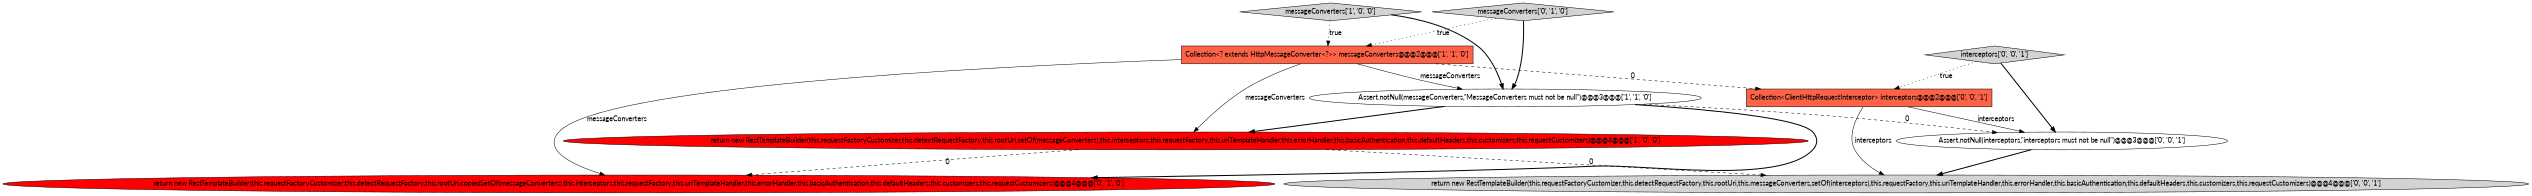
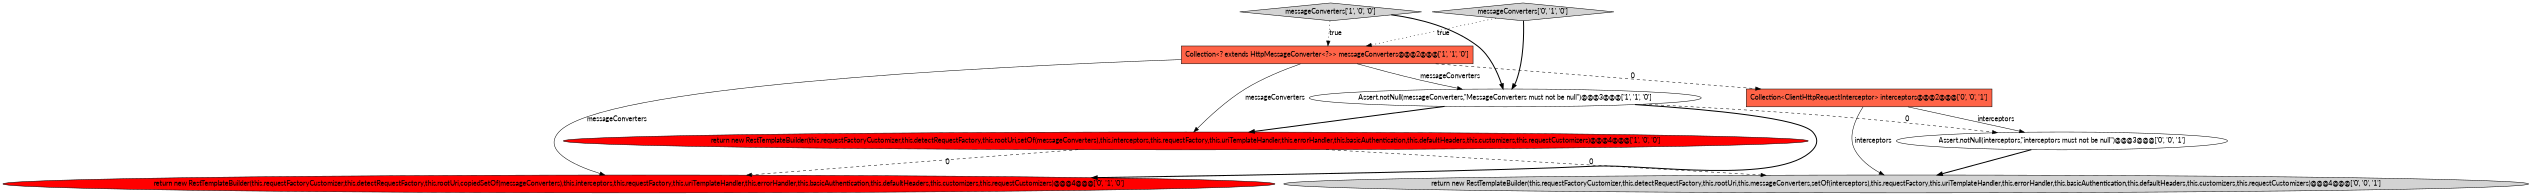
  digraph {
    fontname=Lato
    node [fillcolor=lightgray shape=ellipse style=filled fontname=Lato]
    edge [style=bold fontname=Lato]
    n1 [fillcolor=white label="Assert.notNull(interceptors,\"interceptors must not be null\")@@@3@@@['0', '0', '1']"]
    n2 [label="return new RestTemplateBuilder(this.requestFactoryCustomizer,this.detectRequestFactory,this.rootUri,this.messageConverters,setOf(interceptors),this.requestFactory,this.uriTemplateHandler,this.errorHandler,this.basicAuthentication,this.defaultHeaders,this.customizers,this.requestCustomizers)@@@4@@@['0', '0', '1']"]
    n3 [label="messageConverters['1', '0', '0']" shape=diamond]
    n4 [fillcolor=white label="Assert.notNull(messageConverters,\"MessageConverters must not be null\")@@@3@@@['1', '1', '0']"]
    n5 [fillcolor=tomato label="Collection<? extends HttpMessageConverter<?>> messageConverters@@@2@@@['1', '1', '0']" shape=box]
    n6 [fillcolor=tomato label="Collection<ClientHttpRequestInterceptor> interceptors@@@2@@@['0', '0', '1']" shape=box]
    n7 [fillcolor=red label="return new RestTemplateBuilder(this.requestFactoryCustomizer,this.detectRequestFactory,this.rootUri,setOf(messageConverters),this.interceptors,this.requestFactory,this.uriTemplateHandler,this.errorHandler,this.basicAuthentication,this.defaultHeaders,this.customizers,this.requestCustomizers)@@@4@@@['1', '0', '0']"]
    n8 [fillcolor=red label="return new RestTemplateBuilder(this.requestFactoryCustomizer,this.detectRequestFactory,this.rootUri,copiedSetOf(messageConverters),this.interceptors,this.requestFactory,this.uriTemplateHandler,this.errorHandler,this.basicAuthentication,this.defaultHeaders,this.customizers,this.requestCustomizers)@@@4@@@['0', '1', '0']"]
    n9 [label="messageConverters['0', '1', '0']" shape=diamond]
-   n10 [label="interceptors['0', '0', '1']" shape=diamond]
    n1 -> n2
    n3 -> n4
    n3 -> n5 [label=true style=dotted]
    n4 -> n1 [label=0 style=dashed]
    n4 -> n7
    n4 -> n8
    n5 -> n4 [label=messageConverters style=solid]
    n5 -> n6 [label=0 style=dashed]
    n5 -> n7 [label=messageConverters style=solid]
    n5 -> n8 [label=messageConverters style=solid]
    n6 -> n1 [label=interceptors style=solid]
    n6 -> n2 [label=interceptors style=solid]
    n7 -> n2 [label=0 style=dashed]
    n7 -> n8 [label=0 style=dashed]
    n9 -> n4
    n9 -> n5 [label=true style=dotted]
-   n10 -> n1
-   n10 -> n6 [label=true style=dotted]
  }
